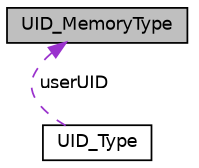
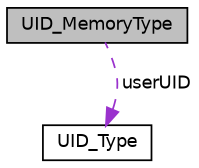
  digraph {
    node [color=black fontname=Helvetica fontsize=10 shape=record style=filled]
    n1 [fillcolor=grey75 fontcolor=black height=0.2 label=UID_MemoryType width=0.4]
    n2 [fillcolor=white height=0.2 label=UID_Type width=0.4]
-   n1 -> n2 [color=darkorchid3 dir=back fontname=Helvetica fontsize=10 label=" userUID" labelfontname=Helvetica labelfontsize=10 style=dashed]
+   n2 -> n1 [color=darkorchid3 dir=back fontname=Helvetica fontsize=10 label=" userUID" labelfontname=Helvetica labelfontsize=10 style=dashed]
  }
